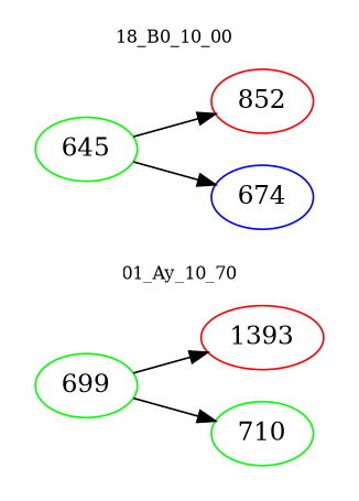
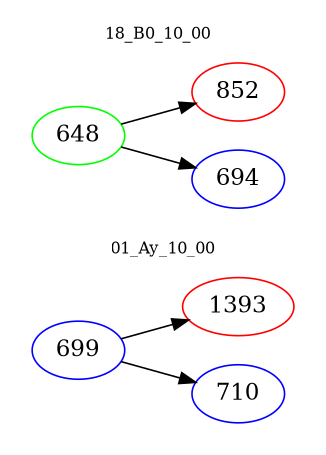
  digraph {
    rankdir=LR
    node [color=green]
    edge [color=black]
-   n1 [label=699]
-   n2 [label=710]
+   n1 [color=blue label=699]
+   n2 [color=blue label=710]
    n3 [color=red label=1393]
-   n4 [label=645]
-   n5 [color=blue label=674]
+   n4 [label=648]
+   n5 [color=blue label=694]
    n6 [color=red label=852]
    subgraph cluster_1 {
      color=white
      fontsize=10
-     label="01_Ay_10_70"
+     label="01_Ay_10_00"
      n1
      n2
      n3
    }
    subgraph cluster_2 {
      color=white
      fontsize=10
      label="18_B0_10_00"
      n4
      n5
      n6
    }
    n1 -> n2
    n1 -> n3
    n4 -> n5
    n4 -> n6
  }
